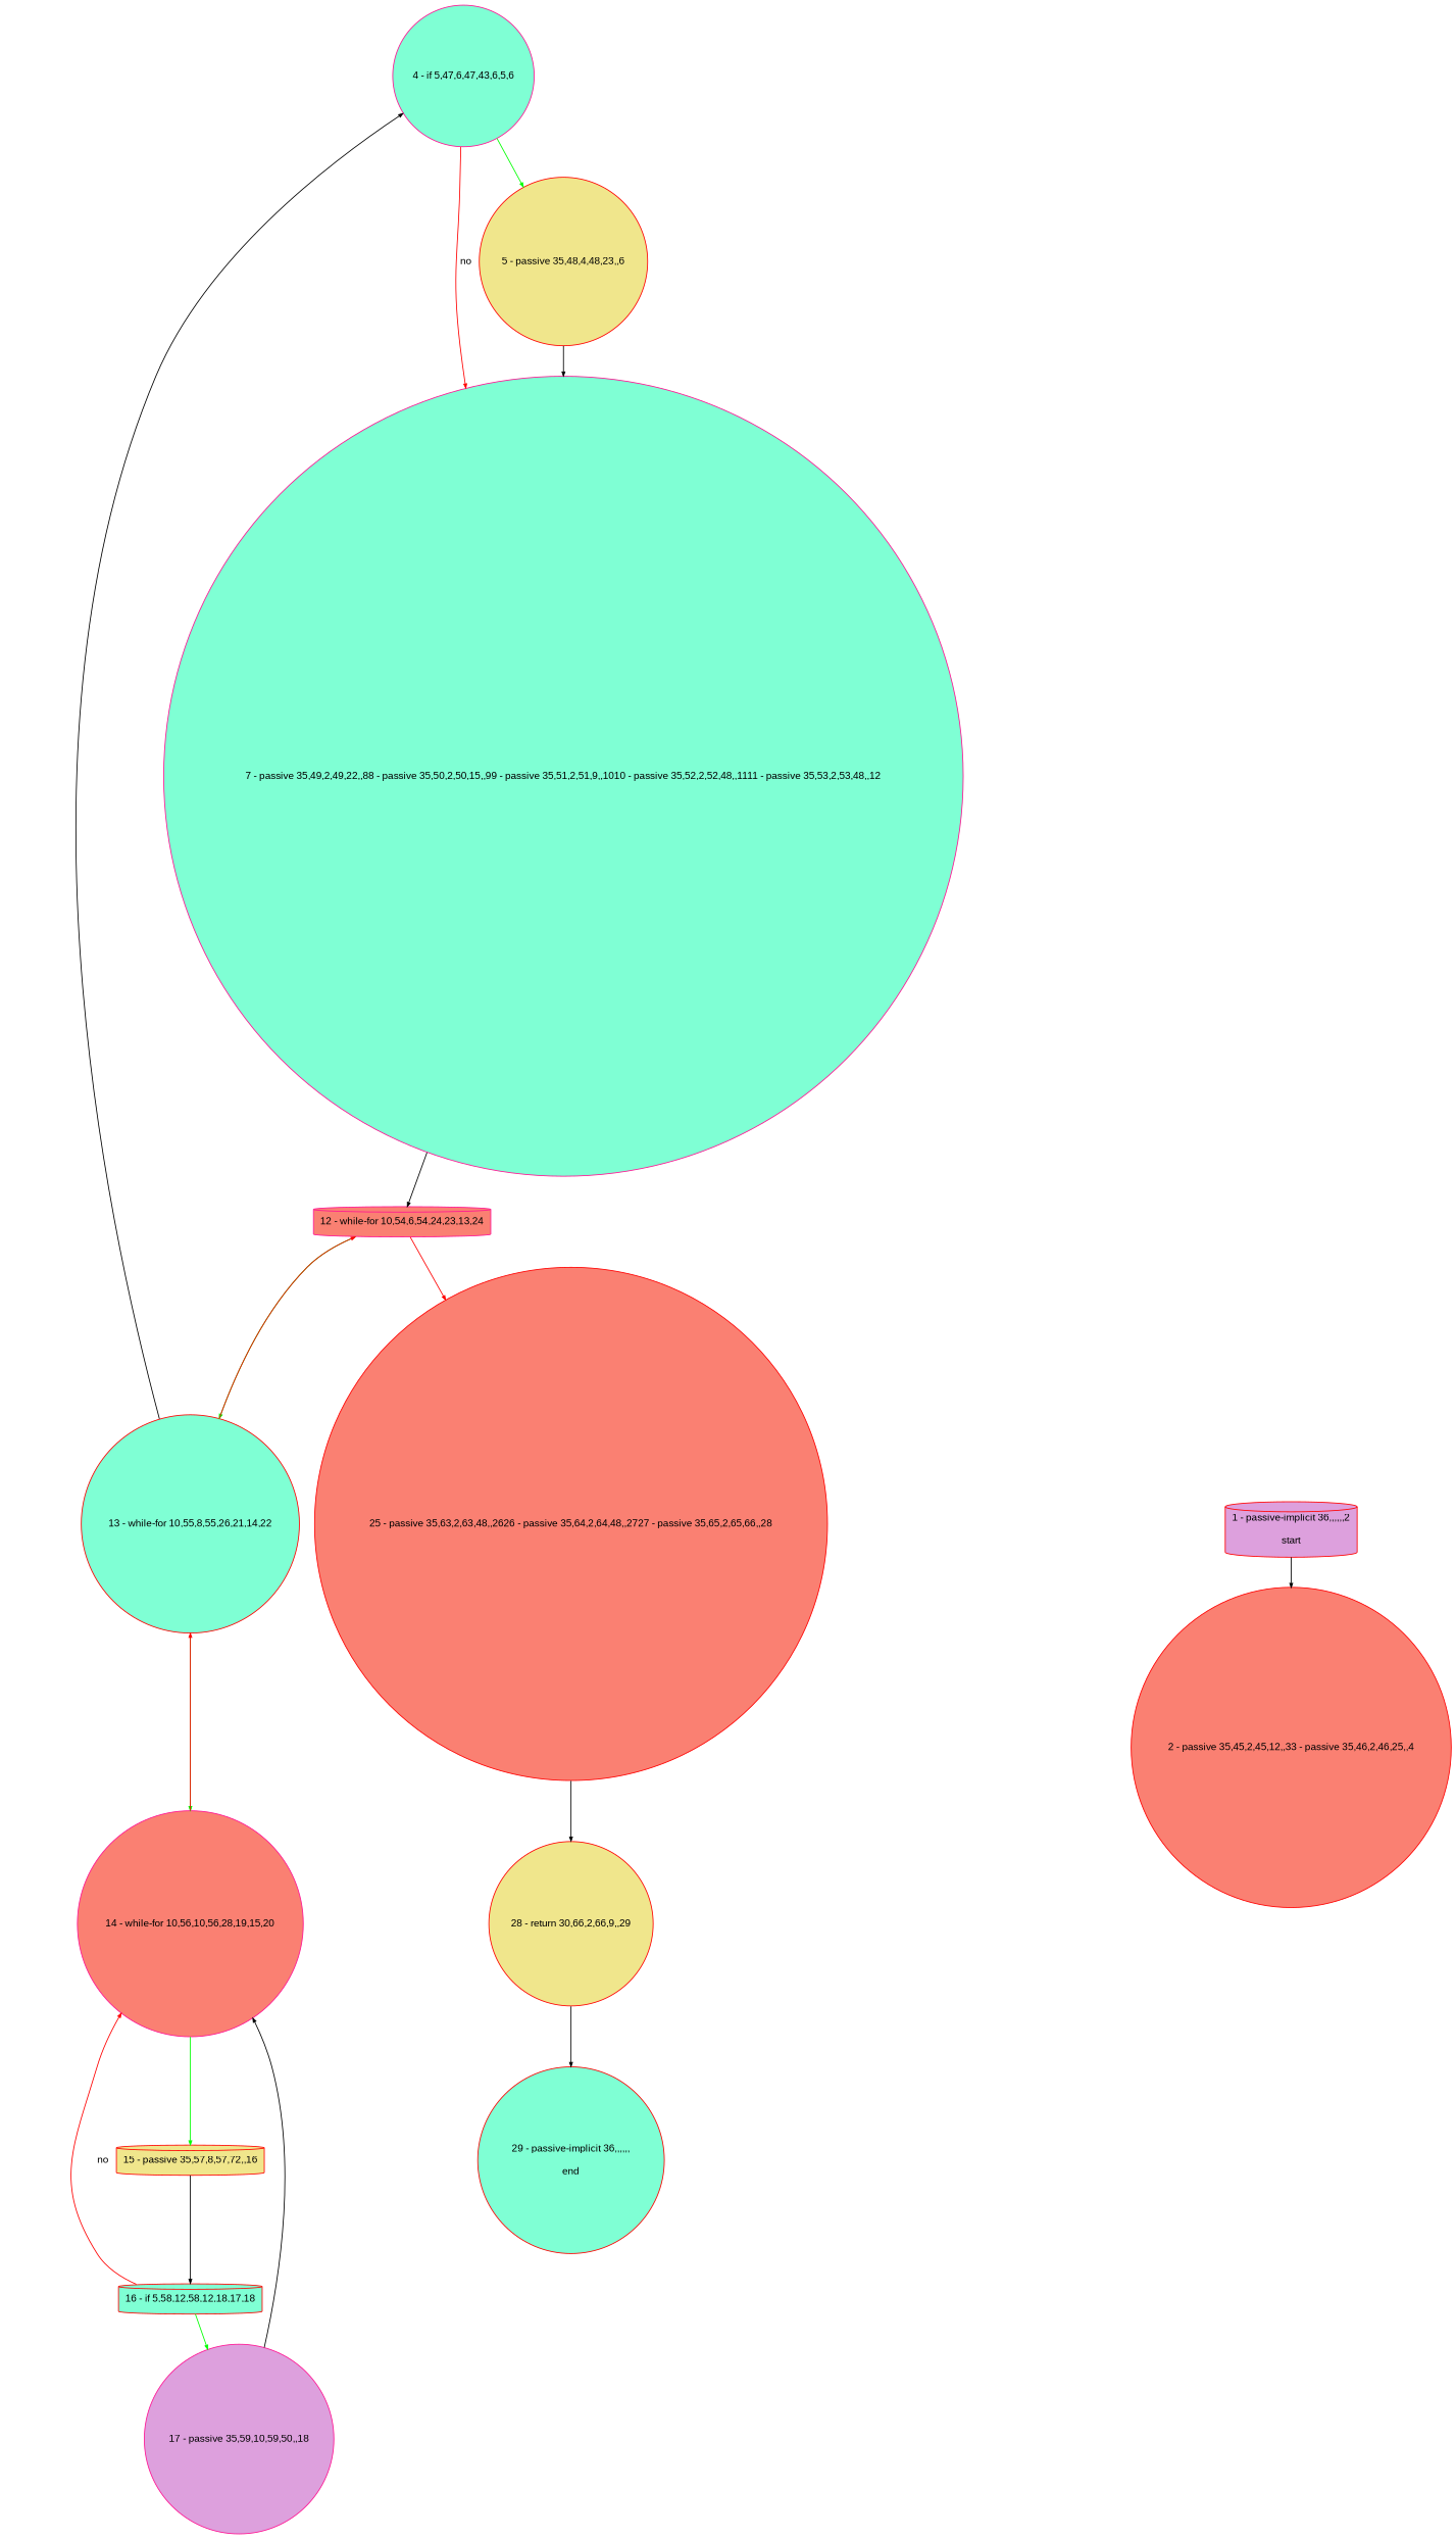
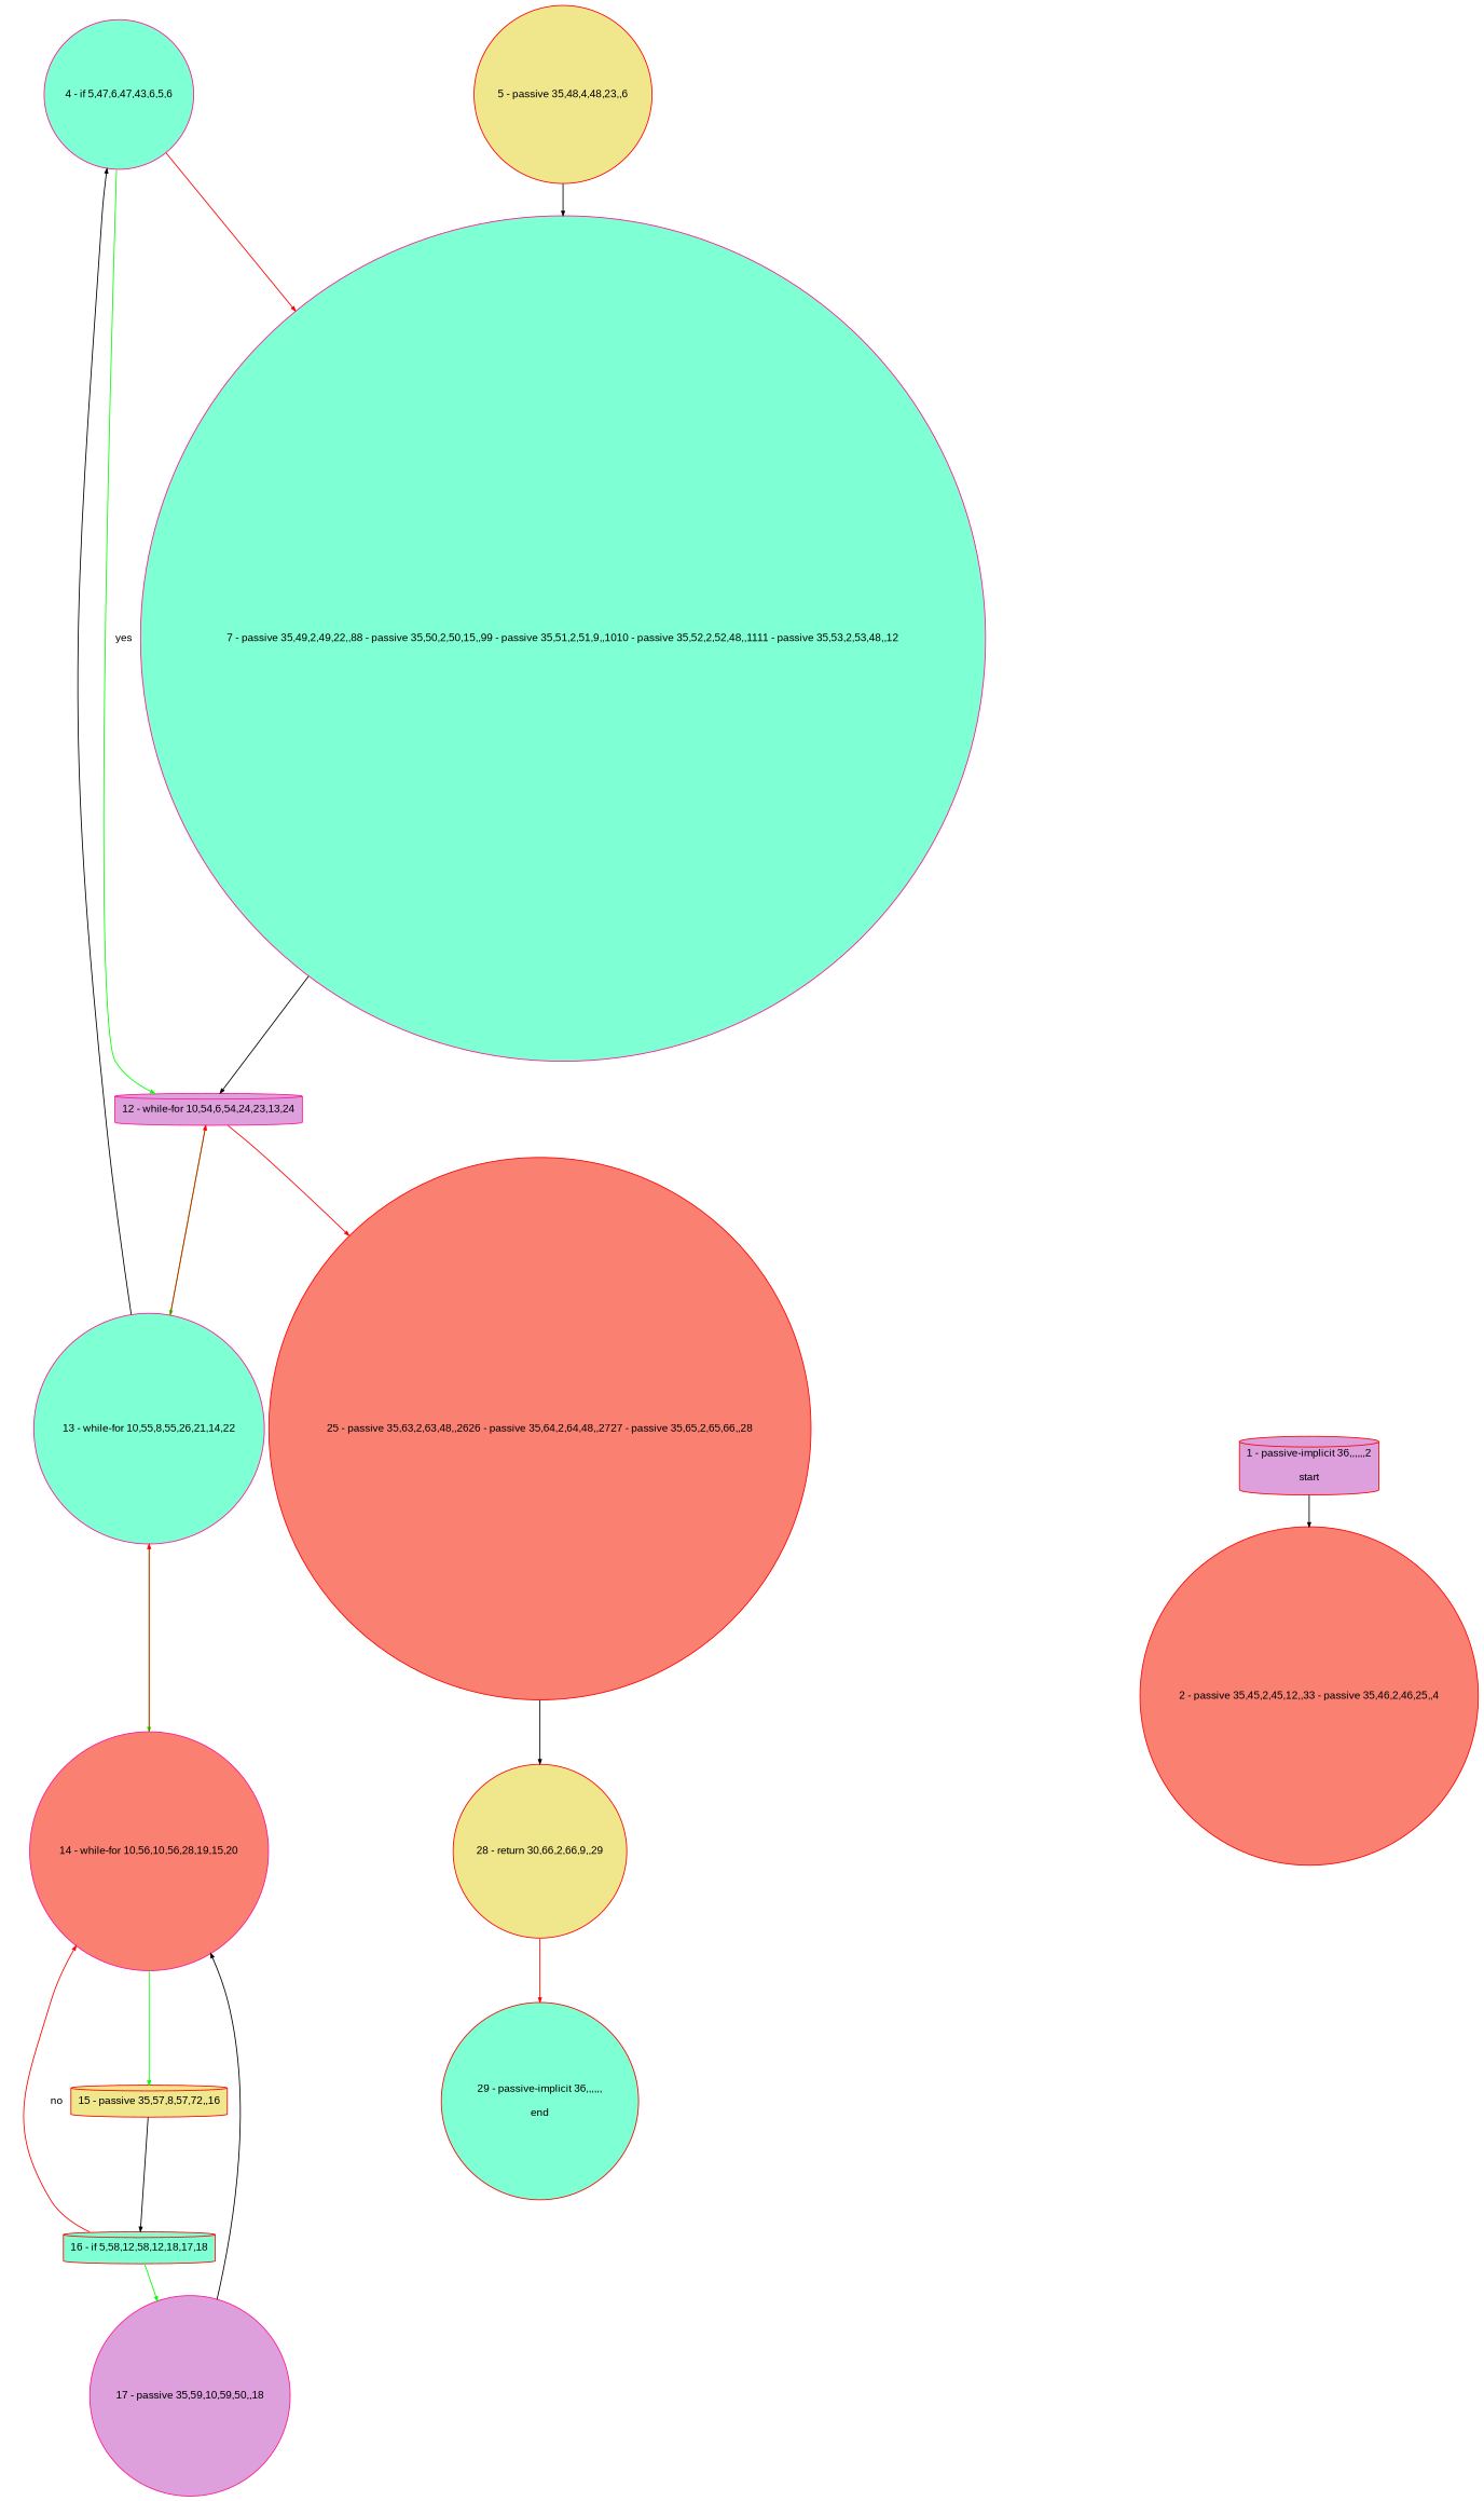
  digraph {
    bgcolor=white
    compound=true
    fillcolor="#FFFFCC"
    fontname=Arial
    fontsize=12
    pack=true
    packmode=clust
    style="rounded,filled"
    node [color=red compound=true fillcolor=aquamarine fixedsize=false fontname=Arial fontsize=12 node_initialized=no shape=circle style=filled]
    edge [arrowhead=normal arrowsize=0.5 arrowtail=none color="#000000" compound=true dir=forward fontcolor=black fontname=Arial fontsize=12]
    n1 [fillcolor=salmon label="2 - passive 35,45,2,45,12,,33 - passive 35,46,2,46,25,,4"]
    n2 [color=deeppink label="4 - if 5,47,6,47,43,6,5,6"]
    n3 [fillcolor=khaki label="5 - passive 35,48,4,48,23,,6"]
    n4 [color=deeppink label="7 - passive 35,49,2,49,22,,88 - passive 35,50,2,50,15,,99 - passive 35,51,2,51,9,,1010 - passive 35,52,2,52,48,,1111 - passive 35,53,2,53,48,,12"]
    n5 [fillcolor=plum label="1 - passive-implicit 36,,,,,,2\n\nstart" shape=cylinder]
-   n6 [color=deeppink fillcolor=salmon label="12 - while-for 10,54,6,54,24,23,13,24" shape=cylinder]
-   n7 [label="13 - while-for 10,55,8,55,26,21,14,22"]
+   n6 [color=deeppink fillcolor=plum label="12 - while-for 10,54,6,54,24,23,13,24" shape=cylinder]
+   n7 [color=deeppink label="13 - while-for 10,55,8,55,26,21,14,22"]
    n8 [fillcolor=salmon label="25 - passive 35,63,2,63,48,,2626 - passive 35,64,2,64,48,,2727 - passive 35,65,2,65,66,,28"]
    n9 [color=deeppink fillcolor=salmon label="14 - while-for 10,56,10,56,28,19,15,20"]
    n10 [fillcolor=khaki label="28 - return 30,66,2,66,9,,29"]
    n11 [fillcolor=khaki label="15 - passive 35,57,8,57,72,,16" shape=cylinder]
    n12 [label="29 - passive-implicit 36,,,,,,\n\nend"]
    n13 [label="16 - if 5,58,12,58,12,18,17,18" shape=cylinder]
    n14 [color=deeppink fillcolor=plum label="17 - passive 35,59,10,59,50,,18"]
-   n2 -> n3 [color="#00ff00" label=yes]
+   n2 -> n6 [color="#00ff00" label=yes]
    n2 -> n4 [color="#ff0000" label=no]
    n3 -> n4
    n4 -> n6
    n5 -> n1
    n6 -> n7 [color="#00ff00" label=yes]
    n6 -> n8 [color="#ff0000" label=no]
    n7 -> n2
    n7 -> n6 [color="#ff0000" label=no]
    n7 -> n9 [color="#00ff00" label=yes]
    n8 -> n10
    n9 -> n7 [color="#ff0000" label=no]
    n9 -> n11 [color="#00ff00" label=yes]
-   n10 -> n12
+   n10 -> n12 [color="#ff0000"]
    n11 -> n13
    n13 -> n9 [color="#ff0000" label=no]
    n13 -> n14 [color="#00ff00" label=yes]
    n14 -> n9
  }
